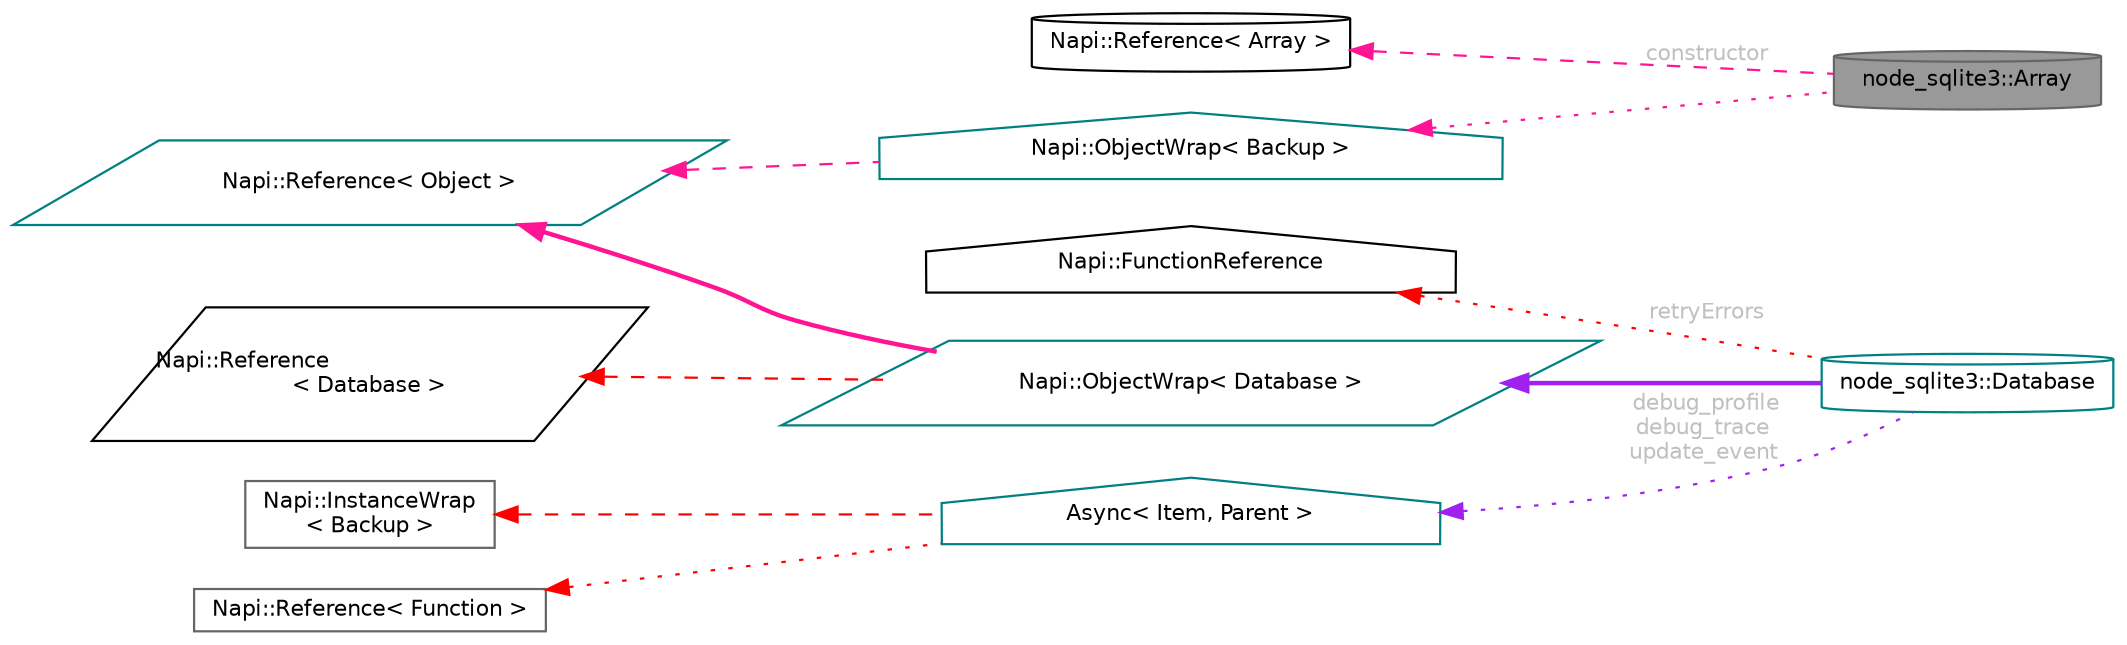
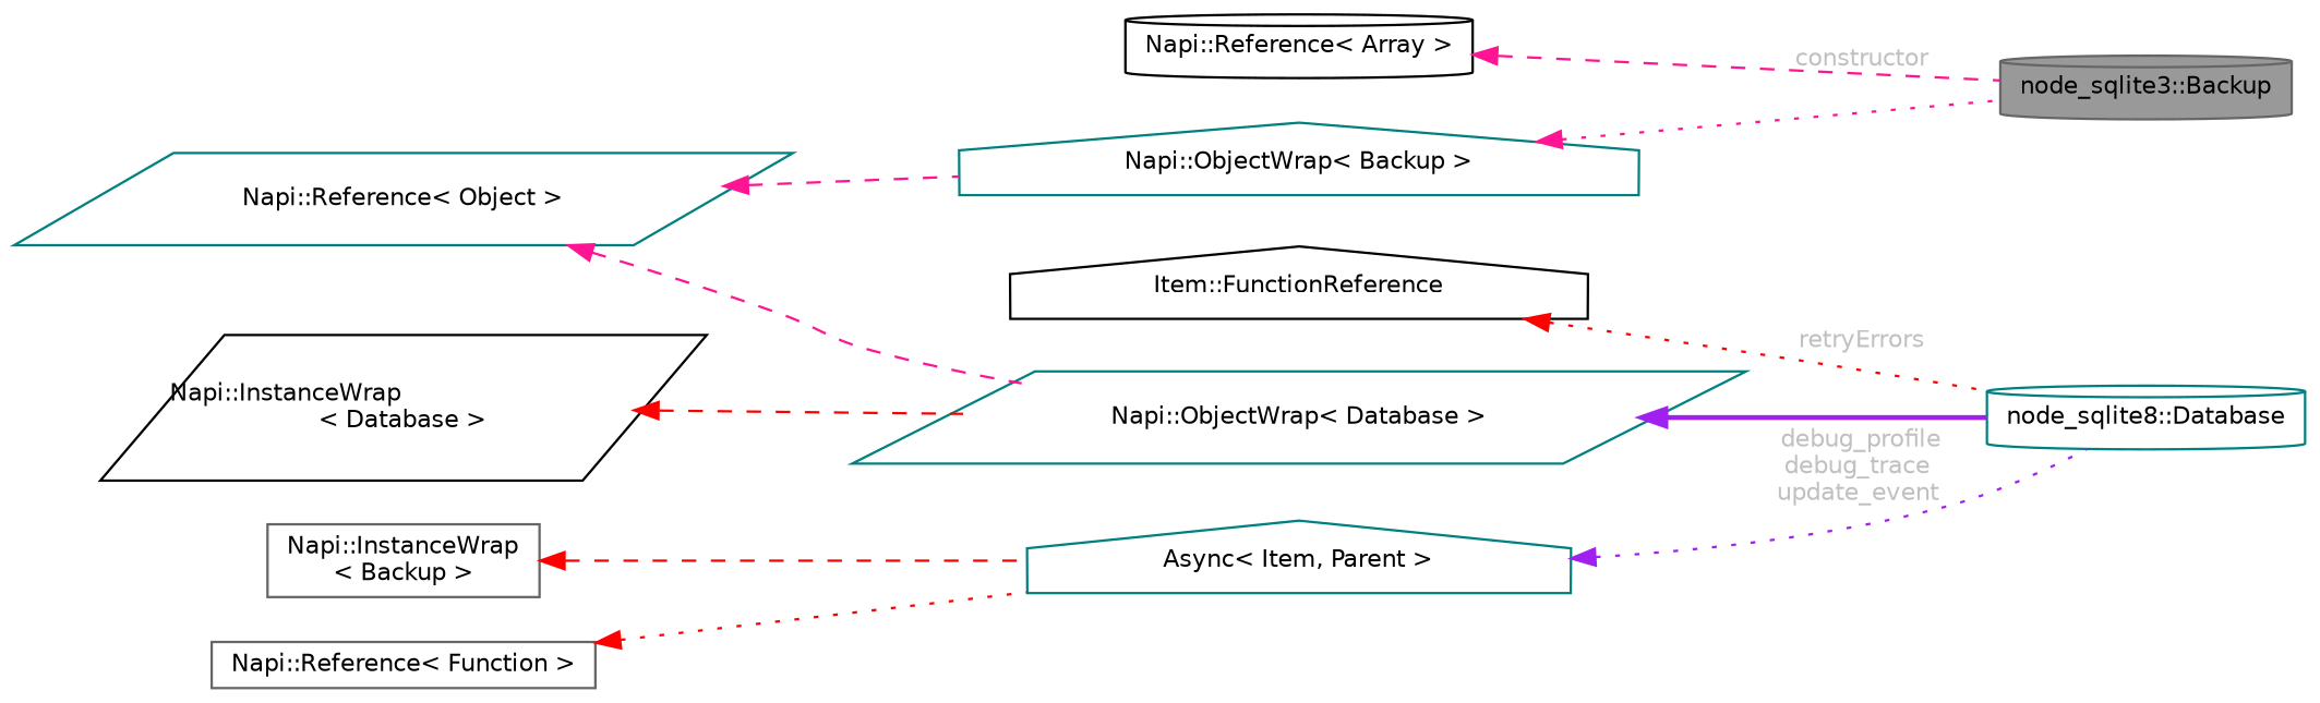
  digraph {
    rankdir=LR
    node [color=teal fillcolor=white fontname=Helvetica fontsize=10 shape=cylinder style=filled]
    edge [color=deeppink dir=back fontname=Helvetica fontsize=10 labelfontname=Helvetica labelfontsize=10 style=dotted]
-   n1 [color=gray40 fillcolor=grey60 fontcolor=black height=0.2 label="node_sqlite3::Array" width=0.4]
+   n1 [color=gray40 fillcolor=grey60 fontcolor=black height=0.2 label="node_sqlite3::Backup" width=0.4]
    n2 [height=0.2 label="Napi::ObjectWrap\< Backup \>" shape=house width=0.4]
    n3 [color=gray40 height=0.2 label="Napi::InstanceWrap\l\< Backup \>" shape=box width=0.4]
    n4 [height=0.2 label="Async\< Item, Parent \>" shape=house width=0.4]
    n5 [height=0.2 label="Napi::Reference\< Object \>" shape=parallelogram width=0.4]
    n6 [height=0.2 label="Napi::ObjectWrap\< Database \>" shape=parallelogram width=0.4]
-   n7 [height=0.2 label="node_sqlite3::Database" width=0.4]
-   n8 [color=black height=0.2 label="Napi::Reference\l\< Database \>" shape=parallelogram width=0.4]
-   n9 [color=black height=0.2 label="Napi::FunctionReference" shape=house width=0.4]
+   n7 [height=0.2 label="node_sqlite8::Database" width=0.4]
+   n8 [color=black height=0.2 label="Napi::InstanceWrap\l\< Database \>" shape=parallelogram width=0.4]
+   n9 [color=black height=0.2 label="Item::FunctionReference" shape=house width=0.4]
    n10 [color=gray40 height=0.2 label="Napi::Reference\< Function \>" shape=box width=0.4]
    n11 [color=black height=0.2 label="Napi::Reference\< Array \>" width=0.4]
    n2 -> n1
    n3 -> n4 [color=red style=dashed]
    n4 -> n7 [color=purple fontcolor=grey label=" debug_profile\ndebug_trace\nupdate_event"]
    n5 -> n2 [style=dashed]
-   n5 -> n6 [style=bold]
+   n5 -> n6 [style=dashed]
    n6 -> n7 [color=purple style=bold]
    n8 -> n6 [color=red style=dashed]
    n9 -> n7 [color=red fontcolor=grey label=" retryErrors"]
    n10 -> n4 [color=red]
    n11 -> n1 [fontcolor=grey label=" constructor" style=dashed]
  }
